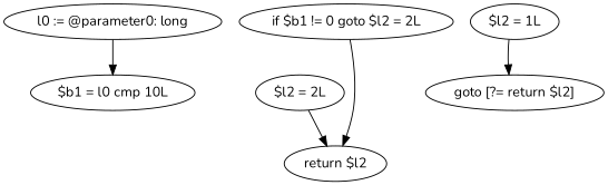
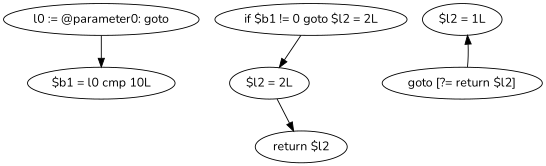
  digraph {
    fontname=Nunito
    node [fontname=Nunito]
    edge [fontname=Nunito]
-   "l0 := @parameter0: long"
+   "l0 := @parameter0: long" [label="l0 := @parameter0: goto"]
    "$b1 = l0 cmp 10L"
    "if $b1 != 0 goto $l2 = 2L"
    "$l2 = 2L"
    "$l2 = 1L"
    "goto [?= return $l2]"
    "return $l2"
    "l0 := @parameter0: long" -> "$b1 = l0 cmp 10L"
-   "if $b1 != 0 goto $l2 = 2L" -> "return $l2"
+   "if $b1 != 0 goto $l2 = 2L" -> "$l2 = 2L"
    "$l2 = 2L" -> "return $l2"
-   "$l2 = 1L" -> "goto [?= return $l2]"
+   "goto [?= return $l2]" -> "$l2 = 1L"
  }
